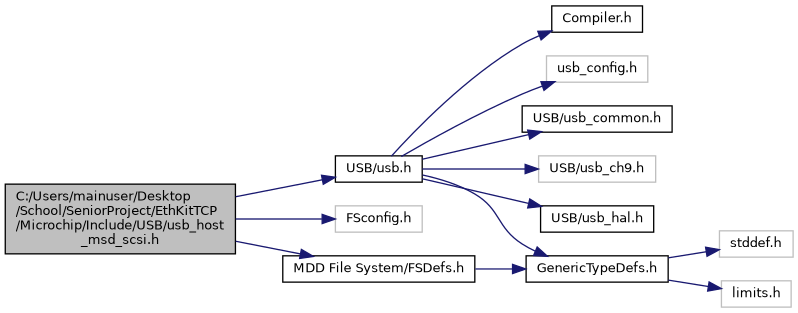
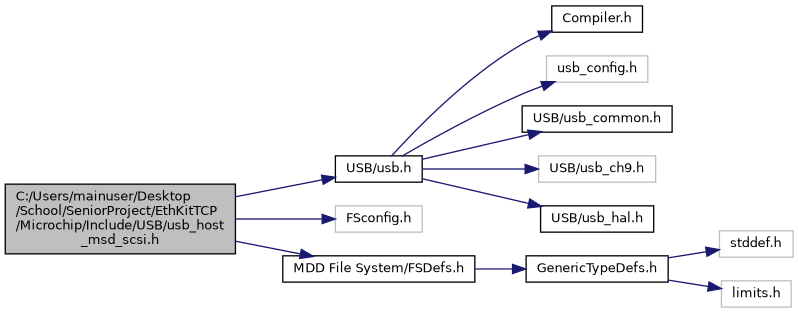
  digraph {
    rankdir=LR
    node [color=black fillcolor=white fontname=Helvetica fontsize=10 shape=record style=filled]
    edge [color=midnightblue fontname=Helvetica fontsize=10 labelfontname=Helvetica labelfontsize=10 style=solid]
    n1 [fillcolor=grey75 fontcolor=black height=0.2 label="C:/Users/mainuser/Desktop\l/School/SeniorProject/EthKitTCP\l/Microchip/Include/USB/usb_host\l_msd_scsi.h" width=0.4]
    n2 [height=0.2 label="USB/usb.h" width=0.4]
    n3 [color=grey75 height=0.2 label="FSconfig.h" width=0.4]
    n4 [height=0.2 label="MDD File System/FSDefs.h" width=0.4]
    n5 [height=0.2 label="GenericTypeDefs.h" width=0.4]
    n6 [height=0.2 label="Compiler.h" width=0.4]
    n7 [color=grey75 height=0.2 label="usb_config.h" width=0.4]
    n8 [height=0.2 label="USB/usb_common.h" width=0.4]
    n9 [color=grey75 height=0.2 label="USB/usb_ch9.h" width=0.4]
    n10 [height=0.2 label="USB/usb_hal.h" width=0.4]
    n11 [color=grey75 height=0.2 label="stddef.h" width=0.4]
    n12 [color=grey75 height=0.2 label="limits.h" width=0.4]
    n1 -> n2
    n1 -> n3
    n1 -> n4
-   n2 -> n5
    n2 -> n6
    n2 -> n7
    n2 -> n8
    n2 -> n9
    n2 -> n10
    n4 -> n5
    n5 -> n11
    n5 -> n12
  }
